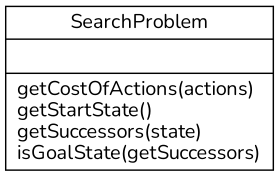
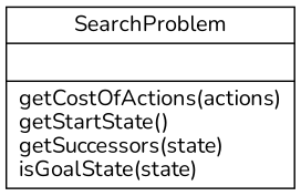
  digraph {
    rankdir=BT
    fontname=Nunito
-   n1 [label="{SearchProblem|\l|getCostOfActions(actions)\lgetStartState()\lgetSuccessors(state)\lisGoalState(getSuccessors)\l}" shape=record fontname=Nunito]
+   n1 [label="{SearchProblem|\l|getCostOfActions(actions)\lgetStartState()\lgetSuccessors(state)\lisGoalState(state)\l}" shape=record fontname=Nunito]
  }
